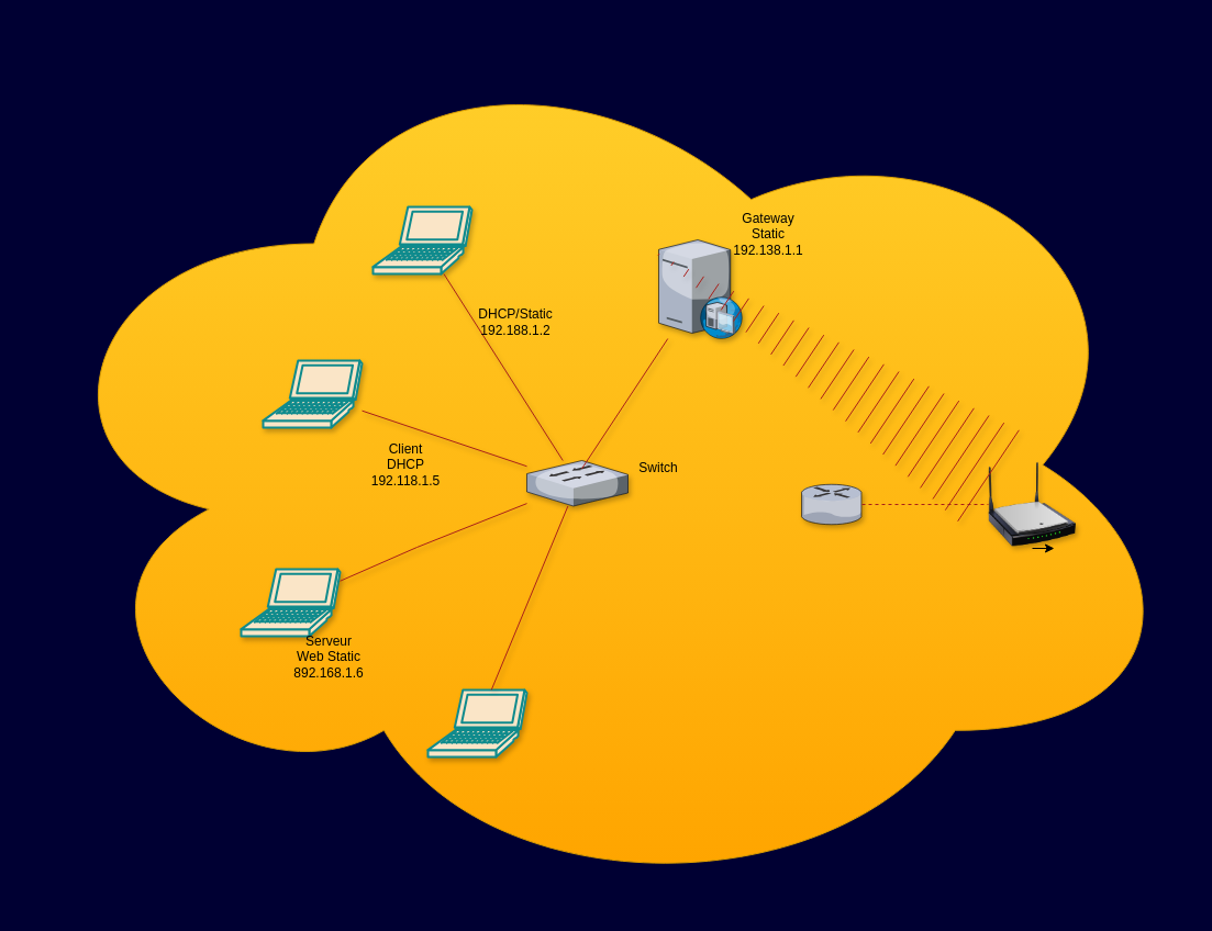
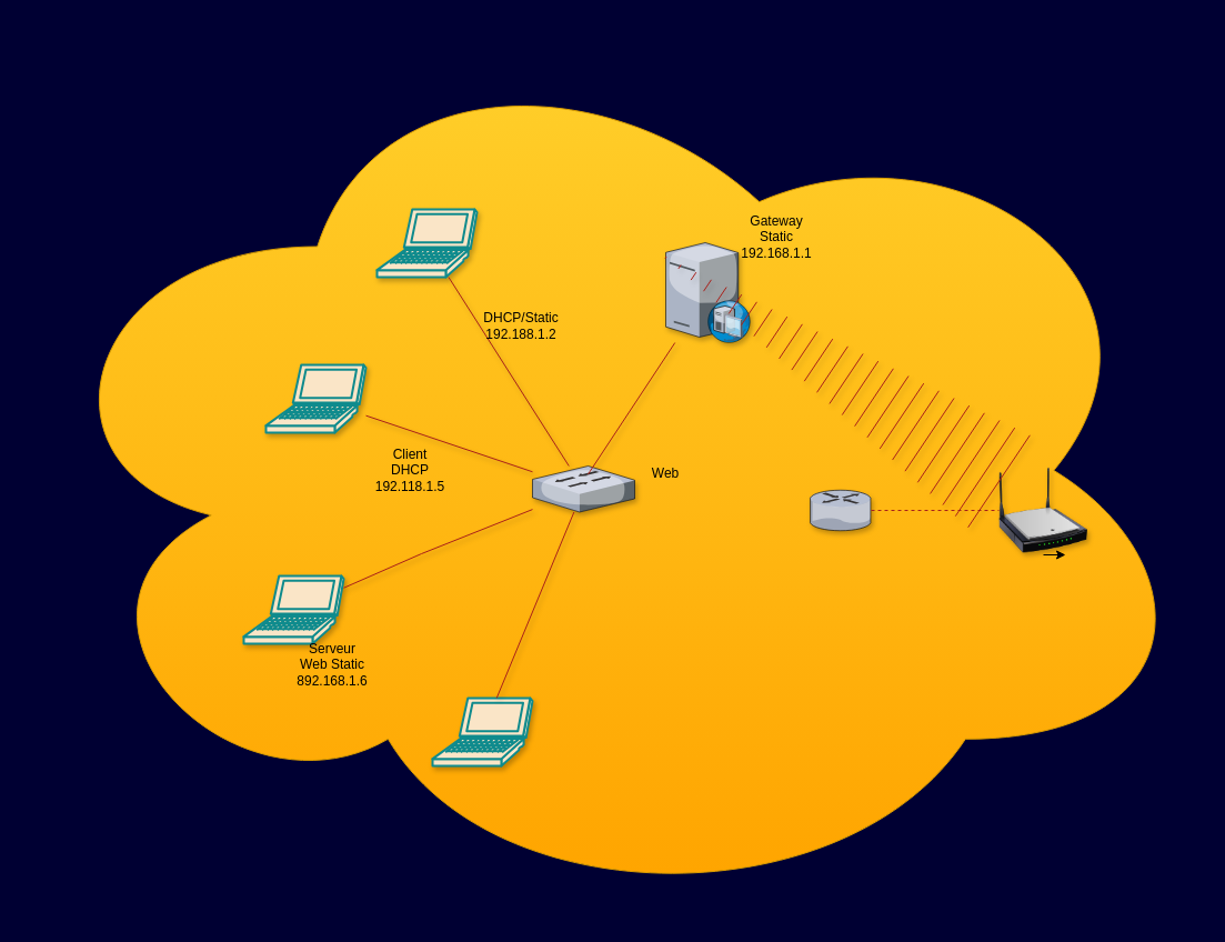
  <mxCell id="0" />
  <mxCell id="1" parent="0" />
  <mxCell id="2" value="" style="ellipse;shape=cloud;whiteSpace=wrap;html=1;fillColor=#ffcd28;strokeColor=#d79b00;gradientColor=#ffa500;" vertex="1" parent="1"><mxGeometry x="20" y="20" width="1061" height="806" as="geometry" /></mxCell>
  <mxCell id="3" value="" style="verticalLabelPosition=bottom;sketch=0;aspect=fixed;html=1;verticalAlign=top;strokeColor=none;align=center;outlineConnect=0;shape=mxgraph.citrix.dhcp_server;shadow=1;fillColor=#FAE5C7;fontColor=#143642;" vertex="1" parent="1"><mxGeometry x="599" y="218" width="76" height="90" as="geometry" /></mxCell>
  <mxCell id="4" value="" style="verticalLabelPosition=bottom;sketch=0;aspect=fixed;html=1;verticalAlign=top;strokeColor=none;align=center;outlineConnect=0;shape=mxgraph.citrix.switch;shadow=1;fillColor=#FAE5C7;fontColor=#143642;" vertex="1" parent="1"><mxGeometry x="479" y="419" width="92" height="41.5" as="geometry" /></mxCell>
  <mxCell id="5" value="" style="verticalLabelPosition=bottom;sketch=0;aspect=fixed;html=1;verticalAlign=top;strokeColor=none;align=center;outlineConnect=0;shape=mxgraph.citrix.router;shadow=1;direction=east;fillColor=#FAE5C7;fontColor=#143642;" vertex="1" parent="1"><mxGeometry x="729" y="440.75" width="55" height="36.5" as="geometry" /></mxCell>
  <mxCell id="6" value="" style="image;html=1;image=img/lib/clip_art/networking/Wireless_Router_N_128x128.png;shadow=1;labelBackgroundColor=#DAD2D8;fillColor=#FAE5C7;strokeColor=#0F8B8D;fontColor=#143642;" vertex="1" parent="1"><mxGeometry x="899" y="419" width="80" height="80" as="geometry" /></mxCell>
  <mxCell id="7" value="" style="shape=mxgraph.cisco.computers_and_peripherals.laptop;html=1;pointerEvents=1;dashed=0;fillColor=#FAE5C7;strokeColor=#0F8B8D;strokeWidth=2;verticalLabelPosition=bottom;verticalAlign=top;align=center;outlineConnect=0;shadow=1;fontColor=#143642;" vertex="1" parent="1"><mxGeometry x="339" y="188" width="90" height="61" as="geometry" /></mxCell>
  <mxCell id="8" value="" style="shape=mxgraph.cisco.computers_and_peripherals.laptop;html=1;pointerEvents=1;dashed=0;fillColor=#FAE5C7;strokeColor=#0F8B8D;strokeWidth=2;verticalLabelPosition=bottom;verticalAlign=top;align=center;outlineConnect=0;shadow=1;fontColor=#143642;" vertex="1" parent="1"><mxGeometry x="239" y="328" width="90" height="61" as="geometry" /></mxCell>
  <mxCell id="9" value="" style="shape=mxgraph.cisco.computers_and_peripherals.laptop;html=1;pointerEvents=1;dashed=0;fillColor=#FAE5C7;strokeColor=#0F8B8D;strokeWidth=2;verticalLabelPosition=bottom;verticalAlign=top;align=center;outlineConnect=0;shadow=1;fontColor=#143642;" vertex="1" parent="1"><mxGeometry x="219" y="518" width="90" height="61" as="geometry" /></mxCell>
  <mxCell id="10" value="" style="shape=mxgraph.cisco.computers_and_peripherals.laptop;html=1;pointerEvents=1;dashed=0;fillColor=#FAE5C7;strokeColor=#0F8B8D;strokeWidth=2;verticalLabelPosition=bottom;verticalAlign=top;align=center;outlineConnect=0;shadow=1;fontColor=#143642;" vertex="1" parent="1"><mxGeometry x="389" y="628" width="90" height="61" as="geometry" /></mxCell>
  <mxCell id="11" value="" style="endArrow=none;html=1;rounded=0;shadow=1;labelBackgroundColor=#DAD2D8;strokeColor=#A8201A;fontColor=#143642;" edge="1" parent="1" source="8" target="4"><mxGeometry width="50" height="50" relative="1" as="geometry"><mxPoint x="349" y="390.6" as="sourcePoint" /><mxPoint x="925" y="297.995" as="targetPoint" /></mxGeometry></mxCell>
  <mxCell id="12" style="edgeStyle=orthogonalEdgeStyle;rounded=0;orthogonalLoop=1;jettySize=auto;html=1;exitX=0.5;exitY=1;exitDx=0;exitDy=0;entryX=0.75;entryY=1;entryDx=0;entryDy=0;" edge="1" parent="1" source="6" target="6"><mxGeometry relative="1" as="geometry" /></mxCell>
  <mxCell id="13" value="" style="endArrow=none;html=1;rounded=0;shadow=1;labelBackgroundColor=#DAD2D8;strokeColor=#A8201A;fontColor=#143642;" edge="1" parent="1" source="7" target="4"><mxGeometry width="50" height="50" relative="1" as="geometry"><mxPoint x="439" y="318" as="sourcePoint" /><mxPoint x="589" y="339.543" as="targetPoint" /></mxGeometry></mxCell>
  <mxCell id="14" value="" style="endArrow=none;html=1;rounded=0;shadow=1;labelBackgroundColor=#DAD2D8;strokeColor=#A8201A;fontColor=#143642;" edge="1" parent="1" source="10" target="4"><mxGeometry width="50" height="50" relative="1" as="geometry"><mxPoint x="419" y="582" as="sourcePoint" /><mxPoint x="569" y="603.543" as="targetPoint" /></mxGeometry></mxCell>
  <mxCell id="15" value="" style="endArrow=none;html=1;rounded=0;shadow=1;labelBackgroundColor=#DAD2D8;strokeColor=#A8201A;fontColor=#143642;" edge="1" parent="1" target="3"><mxGeometry width="50" height="50" relative="1" as="geometry"><mxPoint x="529" y="426.46" as="sourcePoint" /><mxPoint x="679" y="448.003" as="targetPoint" /></mxGeometry></mxCell>
  <mxCell id="16" value="" style="endArrow=none;dashed=1;html=1;rounded=0;labelBackgroundColor=#DAD2D8;strokeColor=#A8201A;fontColor=#143642;" edge="1" parent="1" source="5" target="6"><mxGeometry width="50" height="50" relative="1" as="geometry"><mxPoint x="869" y="648.25" as="sourcePoint" /><mxPoint x="1112.578" y="430.5" as="targetPoint" /></mxGeometry></mxCell>
  <mxCell id="17" value="" style="endArrow=none;html=1;rounded=0;shadow=1;labelBackgroundColor=#DAD2D8;strokeColor=#A8201A;fontColor=#143642;" edge="1" parent="1" source="4" target="9"><mxGeometry x="-1" y="-10" width="50" height="50" relative="1" as="geometry"><mxPoint x="339" y="458.75" as="sourcePoint" /><mxPoint x="410.343" y="559.75" as="targetPoint" /><Array as="points"><mxPoint x="379" y="498" /></Array><mxPoint x="-2" y="-6" as="offset" /></mxGeometry></mxCell>
  <mxCell id="18" value="" style="shape=mxgraph.arrows2.wedgeArrowDashed2;html=1;bendable=0;startWidth=50;stepSize=15;rounded=0;shadow=1;labelBackgroundColor=#DAD2D8;strokeColor=#A8201A;fontColor=#143642;" edge="1" parent="1" source="6" target="3"><mxGeometry width="100" height="100" relative="1" as="geometry"><mxPoint x="779" y="348" as="sourcePoint" /><mxPoint x="819" y="158" as="targetPoint" /><Array as="points"><mxPoint x="739" y="328" /><mxPoint x="679" y="238" /><mxPoint x="669" y="248" /><mxPoint x="619" y="248" /></Array></mxGeometry></mxCell>
  <mxCell id="19" value="DHCP/Static&lt;br&gt;192.188.1.2" style="text;html=1;strokeColor=none;fillColor=none;align=center;verticalAlign=middle;whiteSpace=wrap;rounded=0;" vertex="1" parent="1"><mxGeometry x="439" y="278" width="60" height="30" as="geometry" /></mxCell>
- <mxCell id="20" value="Gateway Static&lt;br&gt;192.138.1.1" style="text;html=1;strokeColor=none;fillColor=none;align=center;verticalAlign=middle;whiteSpace=wrap;rounded=0;" vertex="1" parent="1"><mxGeometry x="669" y="198" width="60" height="30" as="geometry" /></mxCell>
+ <mxCell id="20" value="Gateway Static&lt;br&gt;192.168.1.1" style="text;html=1;strokeColor=none;fillColor=none;align=center;verticalAlign=middle;whiteSpace=wrap;rounded=0;" vertex="1" parent="1"><mxGeometry x="669" y="198" width="60" height="30" as="geometry" /></mxCell>
  <mxCell id="21" value="Client DHCP&lt;br&gt;192.118.1.5&lt;br&gt;" style="text;html=1;strokeColor=none;fillColor=none;align=center;verticalAlign=middle;whiteSpace=wrap;rounded=0;" vertex="1" parent="1"><mxGeometry x="339" y="408" width="60" height="30" as="geometry" /></mxCell>
  <mxCell id="22" value="Serveur Web Static&lt;br&gt;892.168.1.6" style="text;html=1;strokeColor=none;fillColor=none;align=center;verticalAlign=middle;whiteSpace=wrap;rounded=0;" vertex="1" parent="1"><mxGeometry x="269" y="583" width="60" height="30" as="geometry" /></mxCell>
- <mxCell id="23" value="Switch" style="text;html=1;strokeColor=none;fillColor=none;align=center;verticalAlign=middle;whiteSpace=wrap;rounded=0;" vertex="1" parent="1"><mxGeometry x="569" y="410.75" width="60" height="30" as="geometry" /></mxCell>
+ <mxCell id="23" value="Web" style="text;html=1;strokeColor=none;fillColor=none;align=center;verticalAlign=middle;whiteSpace=wrap;rounded=0;" vertex="1" parent="1"><mxGeometry x="569" y="410.75" width="60" height="30" as="geometry" /></mxCell>
